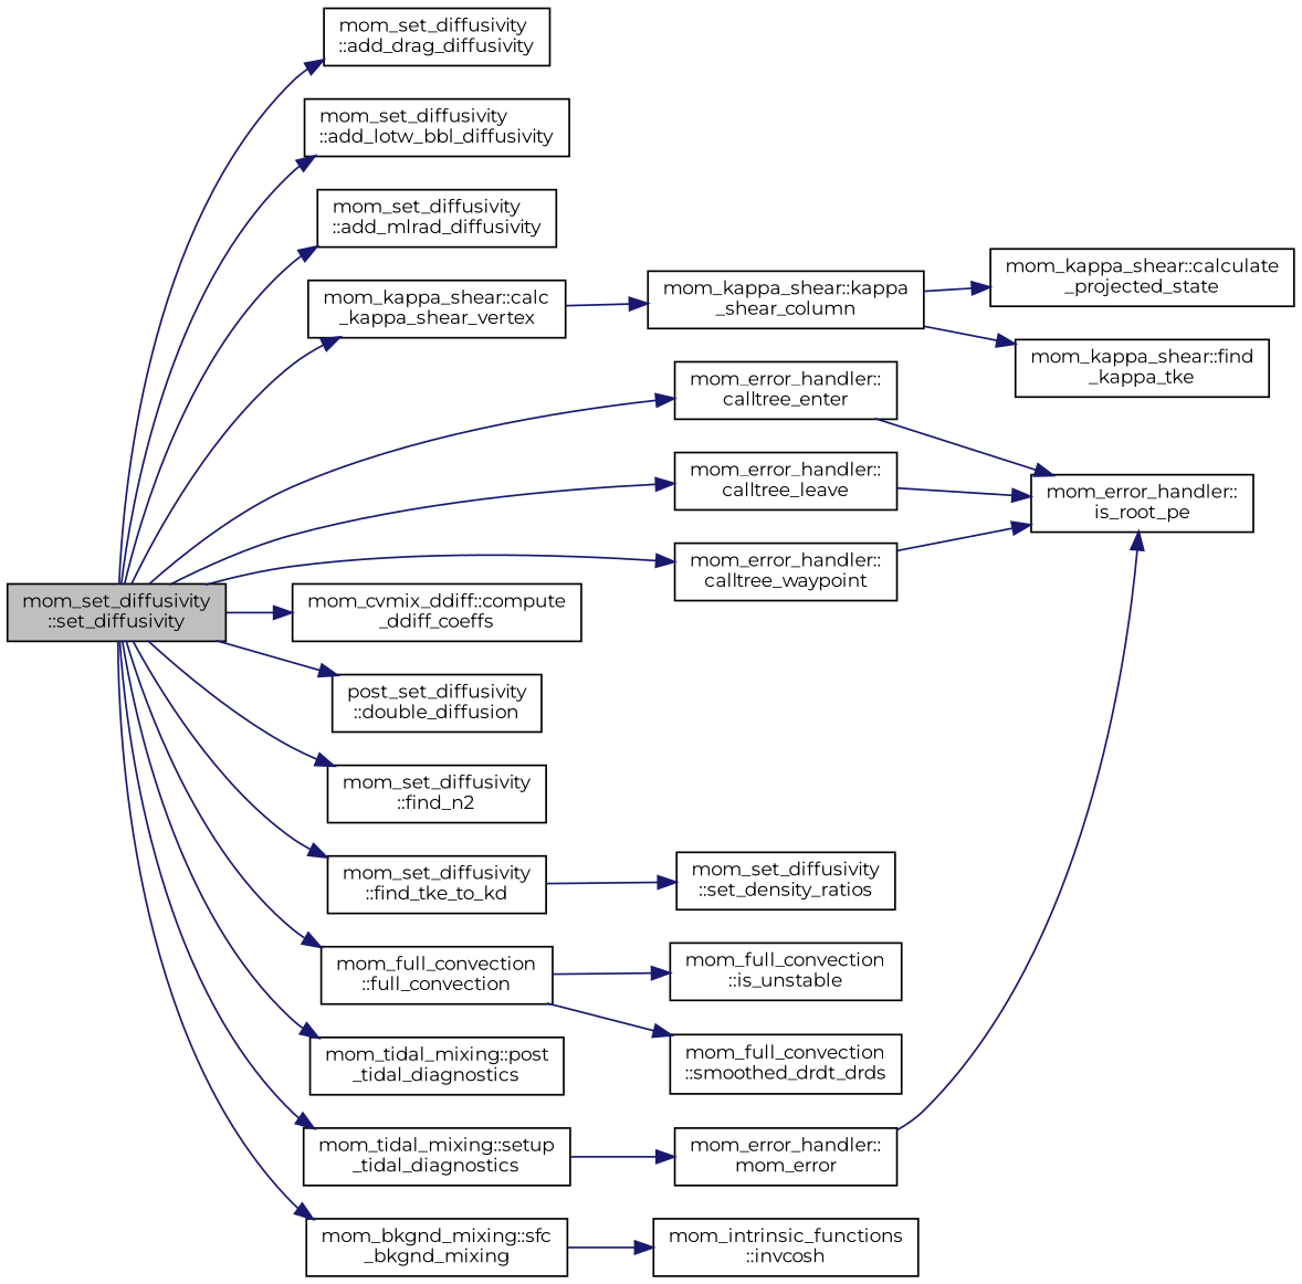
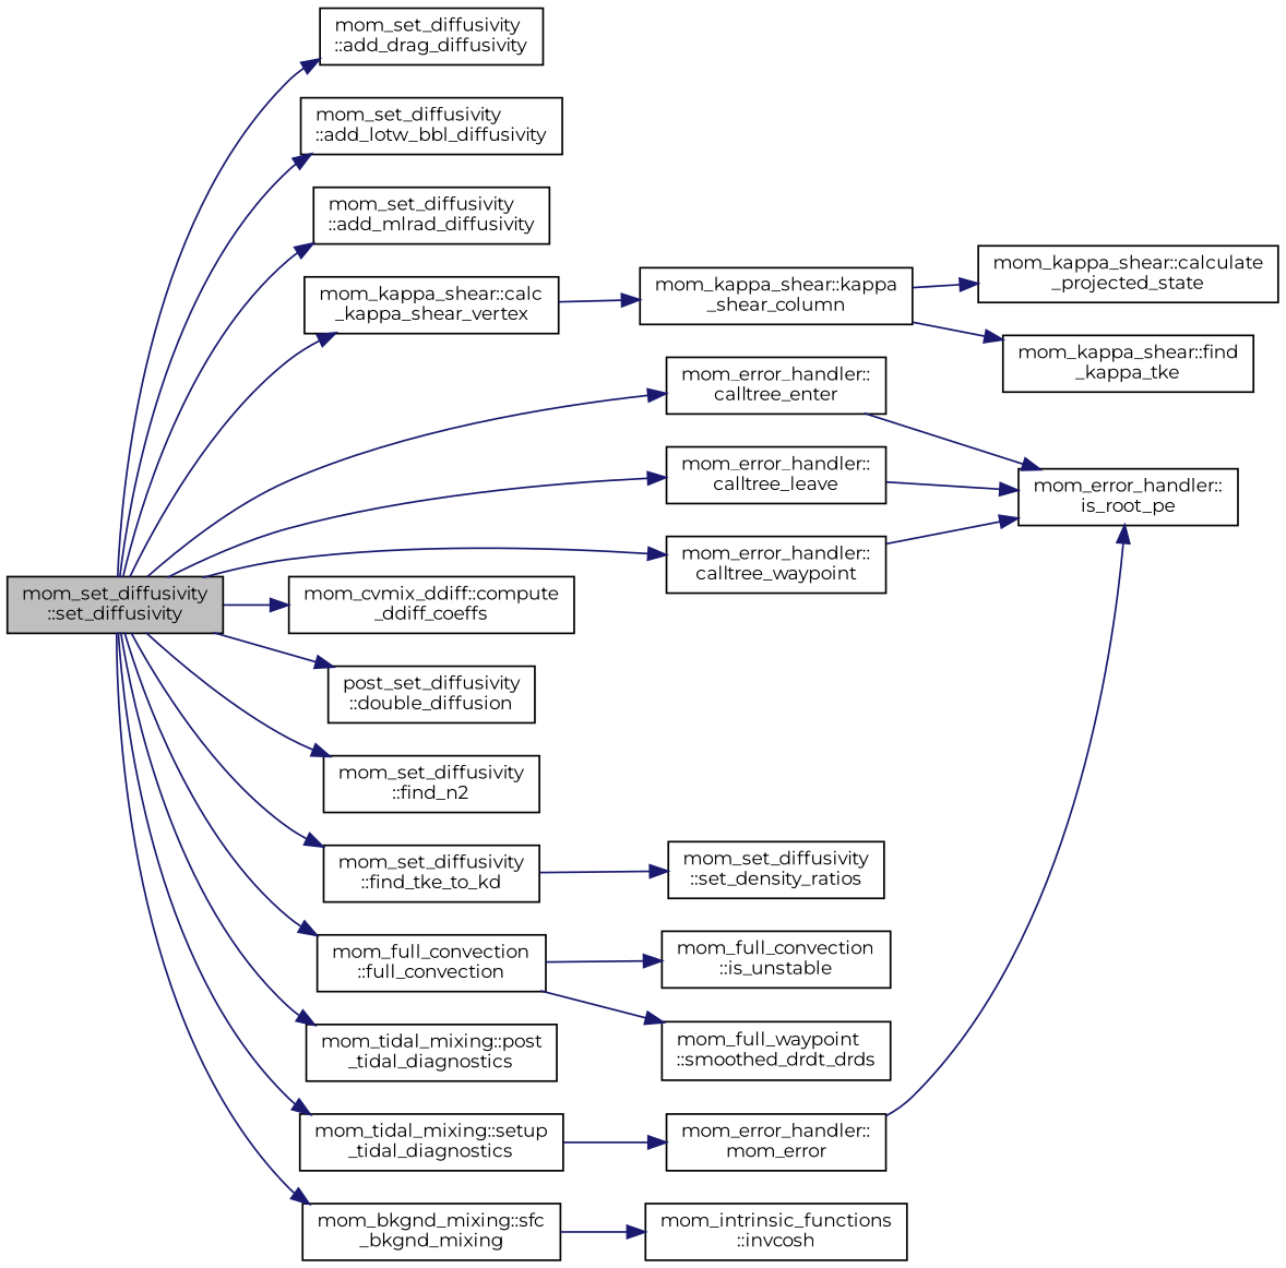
  digraph {
    fontname=Montserrat
    rankdir=LR
    node [color=black fillcolor=white fontname=Montserrat fontsize=10 shape=record style=filled]
    edge [color=midnightblue fontname=Montserrat fontsize=10 labelfontname=Helvetica labelfontsize=10 style=solid]
    n1 [fillcolor=grey75 fontcolor=black height=0.2 label="mom_set_diffusivity\l::set_diffusivity" width=0.4]
    n2 [height=0.2 label="mom_set_diffusivity\l::add_drag_diffusivity" width=0.4]
    n3 [height=0.2 label="mom_set_diffusivity\l::add_lotw_bbl_diffusivity" width=0.4]
    n4 [height=0.2 label="mom_set_diffusivity\l::add_mlrad_diffusivity" width=0.4]
    n5 [height=0.2 label="mom_kappa_shear::calc\l_kappa_shear_vertex" width=0.4]
    n6 [height=0.2 label="mom_error_handler::\lcalltree_enter" width=0.4]
    n7 [height=0.2 label="mom_error_handler::\lcalltree_leave" width=0.4]
    n8 [height=0.2 label="mom_error_handler::\lcalltree_waypoint" width=0.4]
    n9 [height=0.2 label="mom_cvmix_ddiff::compute\l_ddiff_coeffs" width=0.4]
    n10 [height=0.2 label="post_set_diffusivity\l::double_diffusion" width=0.4]
    n11 [height=0.2 label="mom_set_diffusivity\l::find_n2" width=0.4]
    n12 [height=0.2 label="mom_set_diffusivity\l::find_tke_to_kd" width=0.4]
    n13 [height=0.2 label="mom_full_convection\l::full_convection" width=0.4]
    n14 [height=0.2 label="mom_tidal_mixing::post\l_tidal_diagnostics" width=0.4]
    n15 [height=0.2 label="mom_tidal_mixing::setup\l_tidal_diagnostics" width=0.4]
    n16 [height=0.2 label="mom_bkgnd_mixing::sfc\l_bkgnd_mixing" width=0.4]
    n17 [height=0.2 label="mom_kappa_shear::kappa\l_shear_column" width=0.4]
    n18 [height=0.2 label="mom_error_handler::\lis_root_pe" width=0.4]
    n19 [height=0.2 label="mom_set_diffusivity\l::set_density_ratios" width=0.4]
    n20 [height=0.2 label="mom_full_convection\l::is_unstable" width=0.4]
-   n21 [height=0.2 label="mom_full_convection\l::smoothed_drdt_drds" width=0.4]
+   n21 [height=0.2 label="mom_full_waypoint\l::smoothed_drdt_drds" width=0.4]
    n22 [height=0.2 label="mom_error_handler::\lmom_error" width=0.4]
    n23 [height=0.2 label="mom_intrinsic_functions\l::invcosh" width=0.4]
    n24 [height=0.2 label="mom_kappa_shear::calculate\l_projected_state" width=0.4]
    n25 [height=0.2 label="mom_kappa_shear::find\l_kappa_tke" width=0.4]
    n1 -> n2
    n1 -> n3
    n1 -> n4
    n1 -> n5
    n1 -> n6
    n1 -> n7
    n1 -> n8
    n1 -> n9
    n1 -> n10
    n1 -> n11
    n1 -> n12
    n1 -> n13
    n1 -> n14
    n1 -> n15
    n1 -> n16
    n5 -> n17
    n6 -> n18
    n7 -> n18
    n8 -> n18
    n12 -> n19
    n13 -> n20
    n13 -> n21
    n15 -> n22
    n16 -> n23
    n17 -> n24
    n17 -> n25
    n22 -> n18
  }
